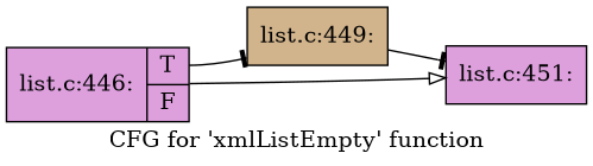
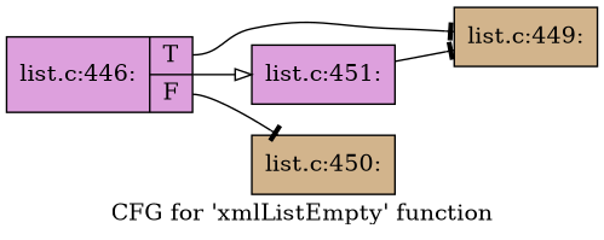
  digraph {
    label="CFG for 'xmlListEmpty' function"
    rankdir=LR
    node [fillcolor=plum shape=record style=filled]
    edge [arrowhead=tee]
    n1 [label="{list.c:446:|{<s0>T|<s1>F}}"]
    n2 [fillcolor=tan label="{list.c:449:}"]
+   n3 [fillcolor=tan label="{list.c:450:}"]
    n4 [label="{list.c:451:}"]
    n1 -> n2 [tailport=s0]
+   n1 -> n3 [tailport=s1]
    n1 -> n4 [arrowhead=onormal]
-   n2 -> n4
+   n4 -> n2
  }
